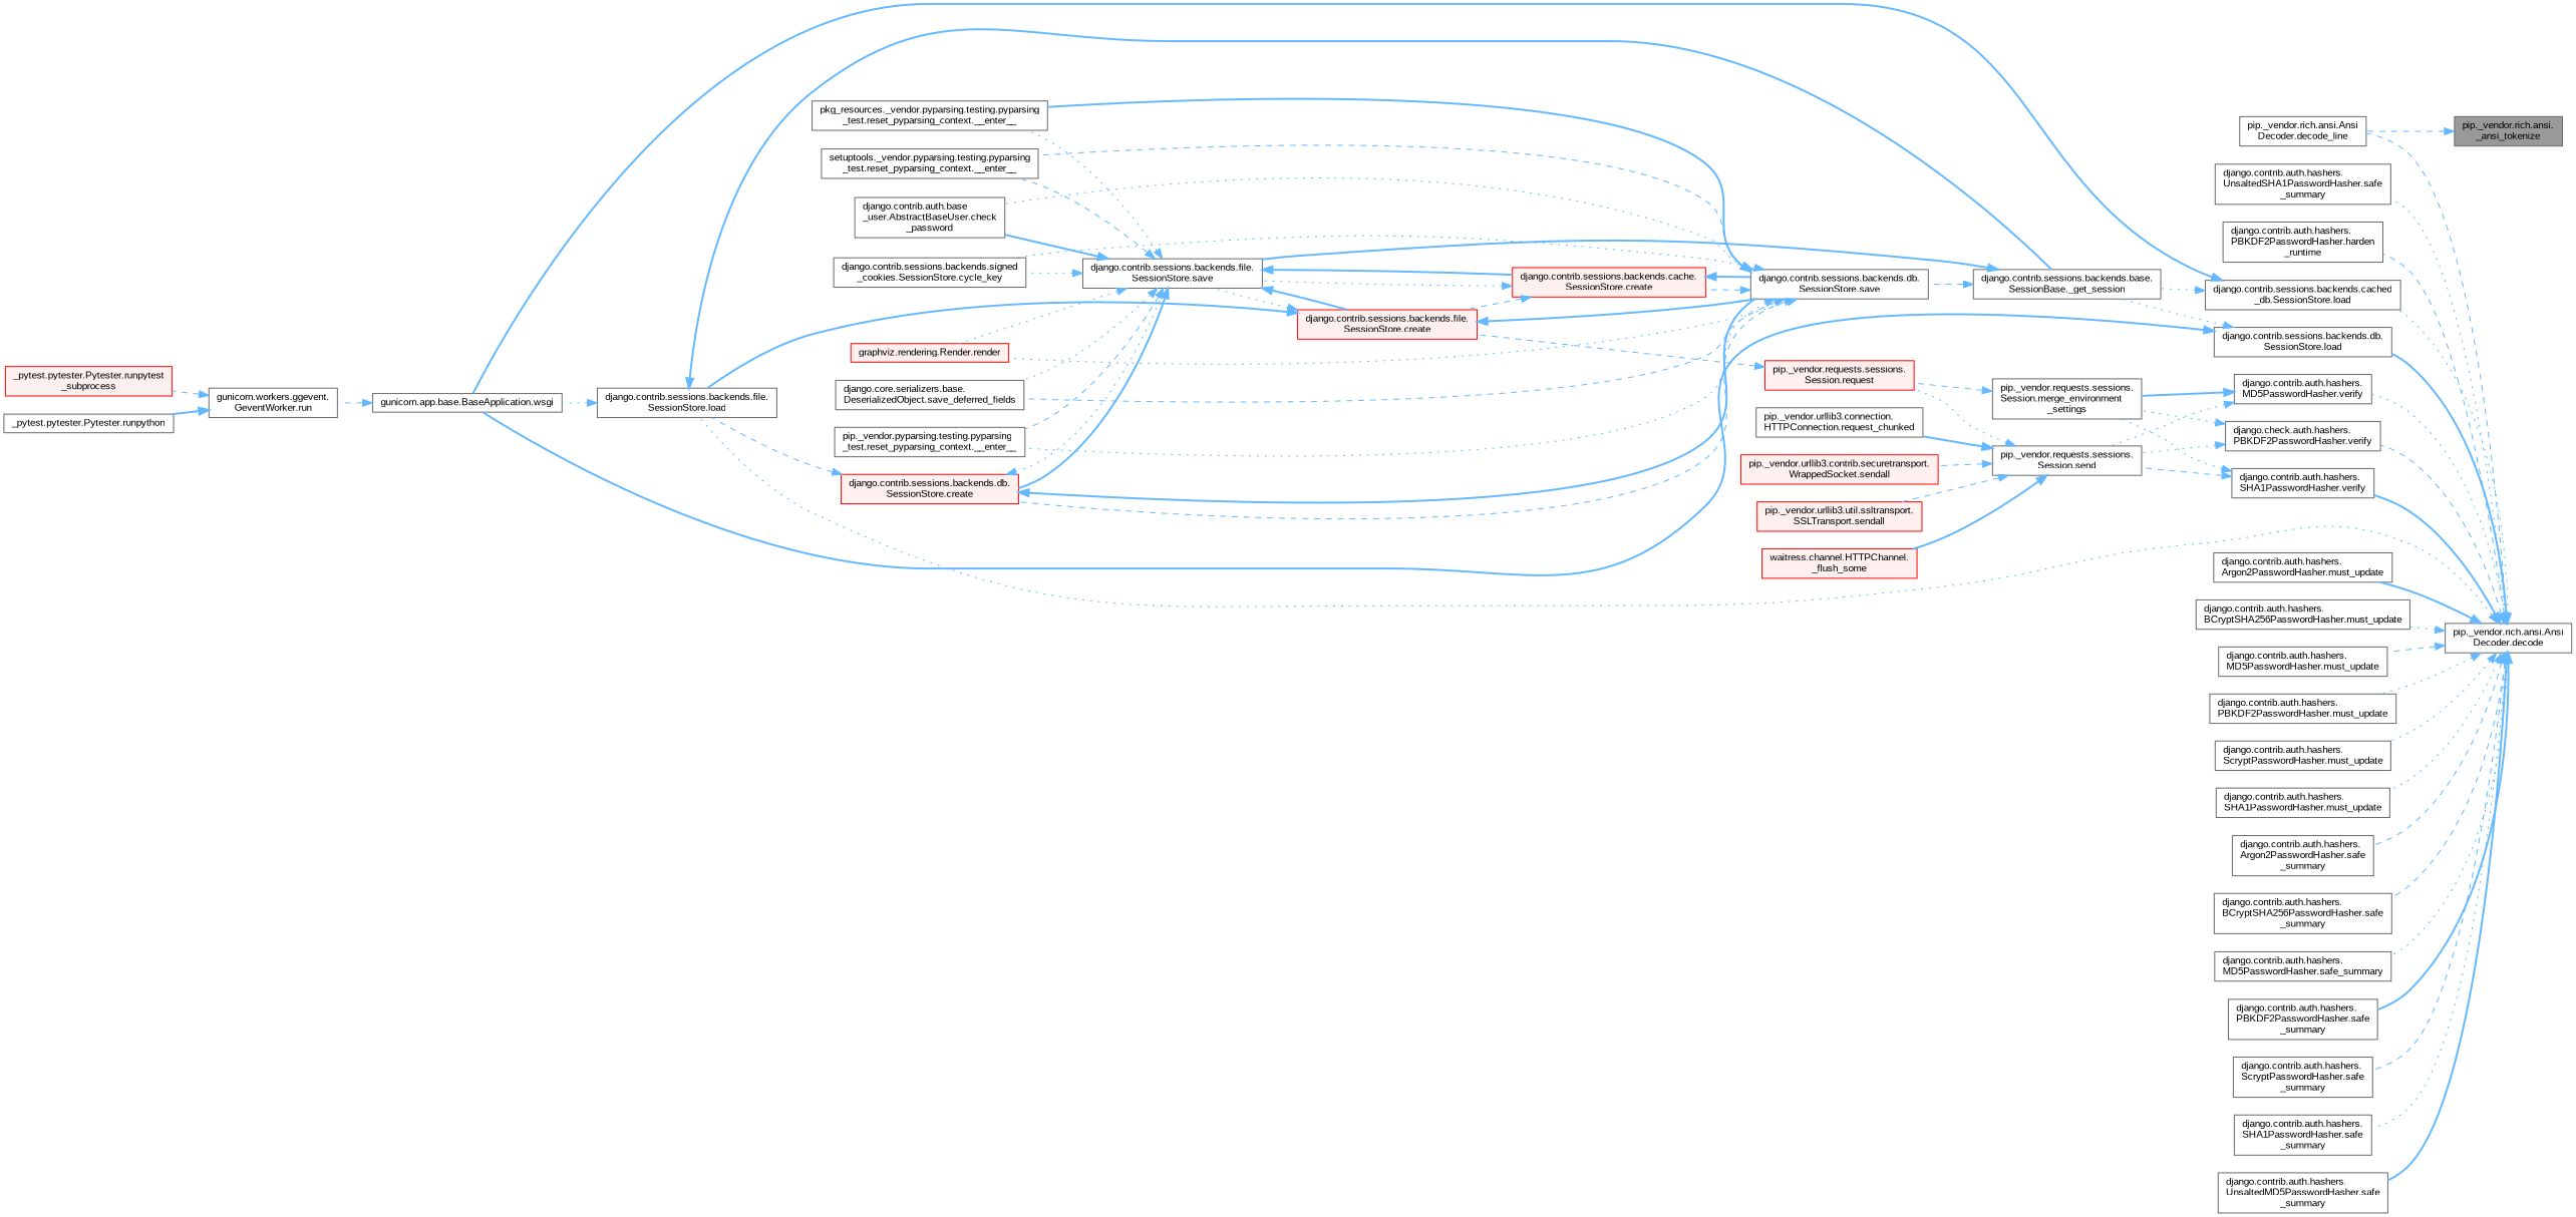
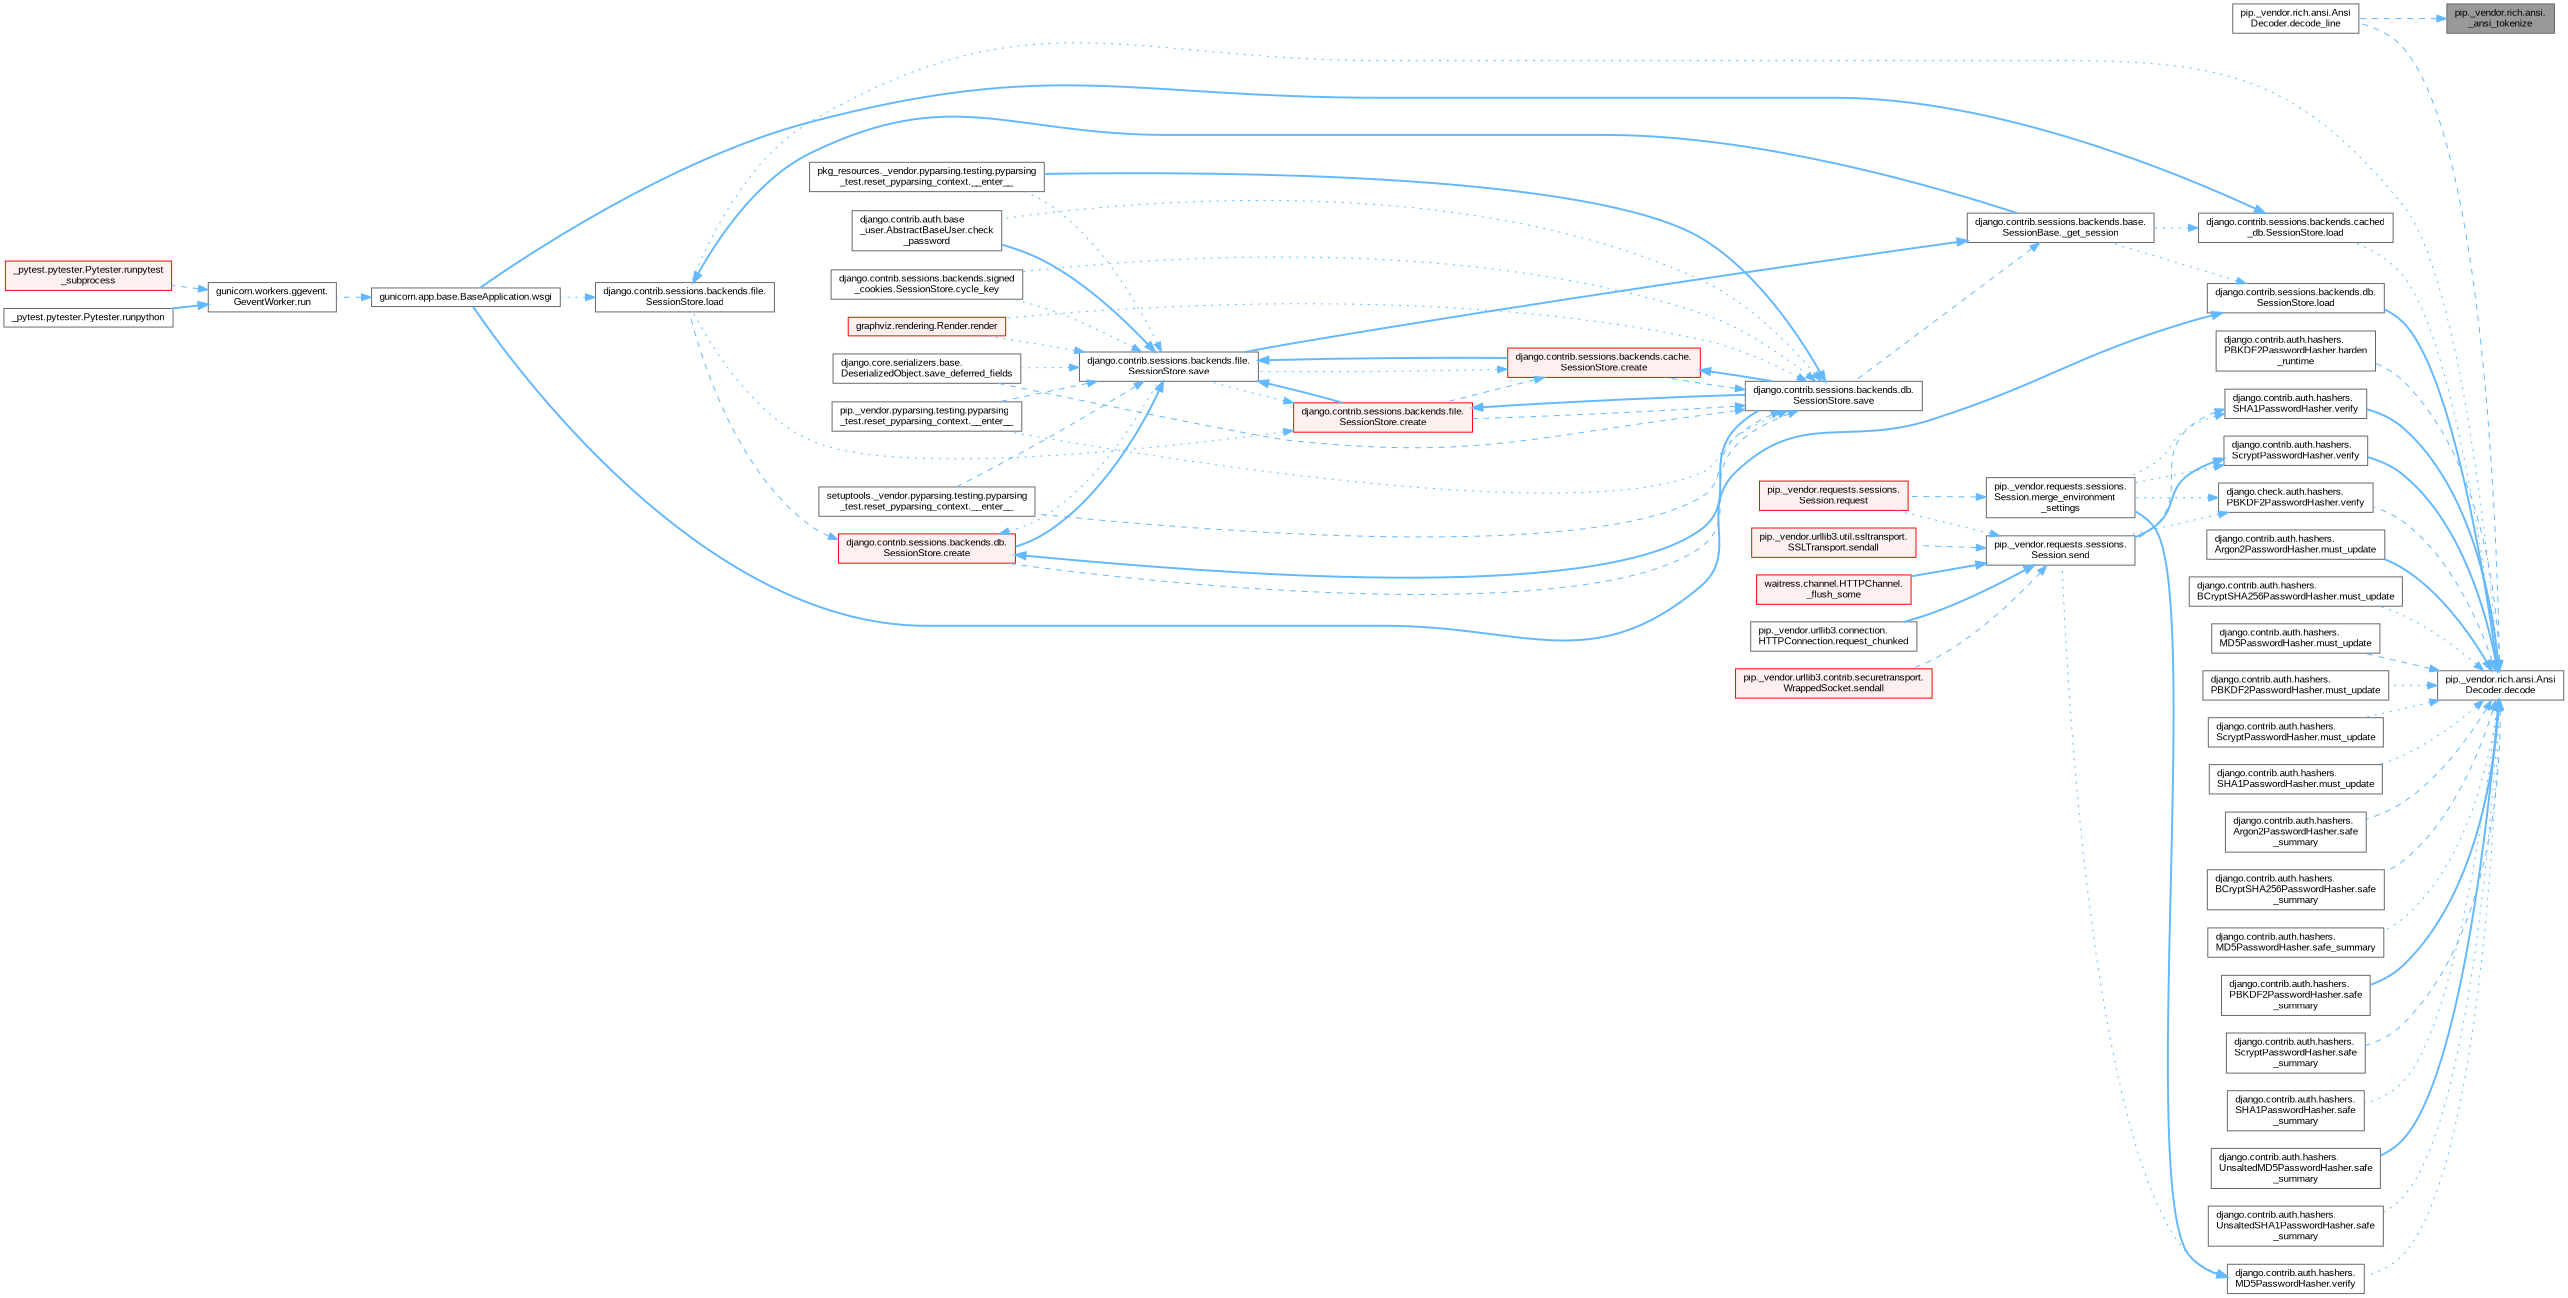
  digraph {
    fontname="Liberation Sans"
    rankdir=RL
    node [color=grey40 fillcolor=white fontname="Liberation Sans" fontsize=10 shape=box style=filled]
    edge [color=steelblue1 dir=back fontname="Liberation Sans" fontsize=10 labelfontname=Helvetica labelfontsize=10 style=dotted]
    n1 [color=gray40 fillcolor=grey60 fontcolor=black height=0.2 label="pip._vendor.rich.ansi.\l_ansi_tokenize" width=0.4]
    n2 [height=0.2 label="pip._vendor.rich.ansi.Ansi\lDecoder.decode_line" width=0.4]
    n3 [height=0.2 label="pip._vendor.rich.ansi.Ansi\lDecoder.decode" width=0.4]
    n4 [height=0.2 label="django.contrib.auth.hashers.\lPBKDF2PasswordHasher.harden\l_runtime" width=0.4]
    n5 [height=0.2 label="django.contrib.sessions.backends.cached\l_db.SessionStore.load" width=0.4]
    n6 [height=0.2 label="django.contrib.sessions.backends.file.\lSessionStore.load" width=0.4]
    n7 [height=0.2 label="django.contrib.sessions.backends.db.\lSessionStore.load" width=0.4]
    n8 [height=0.2 label="django.contrib.auth.hashers.\lArgon2PasswordHasher.must_update" width=0.4]
    n9 [height=0.2 label="django.contrib.auth.hashers.\lBCryptSHA256PasswordHasher.must_update" width=0.4]
    n10 [height=0.2 label="django.contrib.auth.hashers.\lMD5PasswordHasher.must_update" width=0.4]
    n11 [height=0.2 label="django.contrib.auth.hashers.\lPBKDF2PasswordHasher.must_update" width=0.4]
    n12 [height=0.2 label="django.contrib.auth.hashers.\lScryptPasswordHasher.must_update" width=0.4]
    n13 [height=0.2 label="django.contrib.auth.hashers.\lSHA1PasswordHasher.must_update" width=0.4]
    n14 [height=0.2 label="django.contrib.auth.hashers.\lArgon2PasswordHasher.safe\l_summary" width=0.4]
    n15 [height=0.2 label="django.contrib.auth.hashers.\lBCryptSHA256PasswordHasher.safe\l_summary" width=0.4]
    n16 [height=0.2 label="django.contrib.auth.hashers.\lMD5PasswordHasher.safe_summary" width=0.4]
    n17 [height=0.2 label="django.contrib.auth.hashers.\lPBKDF2PasswordHasher.safe\l_summary" width=0.4]
    n18 [height=0.2 label="django.contrib.auth.hashers.\lScryptPasswordHasher.safe\l_summary" width=0.4]
    n19 [height=0.2 label="django.contrib.auth.hashers.\lSHA1PasswordHasher.safe\l_summary" width=0.4]
    n20 [height=0.2 label="django.contrib.auth.hashers.\lUnsaltedMD5PasswordHasher.safe\l_summary" width=0.4]
    n21 [height=0.2 label="django.contrib.auth.hashers.\lUnsaltedSHA1PasswordHasher.safe\l_summary" width=0.4]
    n22 [height=0.2 label="django.contrib.auth.hashers.\lMD5PasswordHasher.verify" width=0.4]
    n23 [height=0.2 label="django.check.auth.hashers.\lPBKDF2PasswordHasher.verify" width=0.4]
+   n24 [height=0.2 label="django.contrib.auth.hashers.\lScryptPasswordHasher.verify" width=0.4]
    n25 [height=0.2 label="django.contrib.auth.hashers.\lSHA1PasswordHasher.verify" width=0.4]
    n26 [height=0.2 label="django.contrib.sessions.backends.base.\lSessionBase._get_session" width=0.4]
    n27 [height=0.2 label="gunicorn.app.base.BaseApplication.wsgi" width=0.4]
    n28 [height=0.2 label="pip._vendor.requests.sessions.\lSession.merge_environment\l_settings" width=0.4]
    n29 [height=0.2 label="pip._vendor.requests.sessions.\lSession.send" width=0.4]
    n30 [height=0.2 label="django.contrib.sessions.backends.db.\lSessionStore.save" width=0.4]
    n31 [height=0.2 label="django.contrib.sessions.backends.file.\lSessionStore.save" width=0.4]
    n32 [height=0.2 label="gunicorn.workers.ggevent.\lGeventWorker.run" width=0.4]
    n33 [height=0.2 label="pip._vendor.pyparsing.testing.pyparsing\l_test.reset_pyparsing_context.__enter__" width=0.4]
    n34 [height=0.2 label="pkg_resources._vendor.pyparsing.testing.pyparsing\l_test.reset_pyparsing_context.__enter__" width=0.4]
    n35 [height=0.2 label="setuptools._vendor.pyparsing.testing.pyparsing\l_test.reset_pyparsing_context.__enter__" width=0.4]
    n36 [height=0.2 label="django.contrib.auth.base\l_user.AbstractBaseUser.check\l_password" width=0.4]
    n37 [color=red fillcolor="#FFF0F0" height=0.2 label="django.contrib.sessions.backends.cache.\lSessionStore.create" width=0.4]
    n38 [color=red fillcolor="#FFF0F0" height=0.2 label="django.contrib.sessions.backends.db.\lSessionStore.create" width=0.4]
    n39 [color=red fillcolor="#FFF0F0" height=0.2 label="django.contrib.sessions.backends.file.\lSessionStore.create" width=0.4]
    n40 [height=0.2 label="django.contrib.sessions.backends.signed\l_cookies.SessionStore.cycle_key" width=0.4]
    n41 [color=red fillcolor="#FFF0F0" height=0.2 label="graphviz.rendering.Render.render" width=0.4]
    n42 [height=0.2 label="django.core.serializers.base.\lDeserializedObject.save_deferred_fields" width=0.4]
    n43 [color=red fillcolor="#FFF0F0" height=0.2 label="_pytest.pytester.Pytester.runpytest\l_subprocess" width=0.4]
    n44 [height=0.2 label="_pytest.pytester.Pytester.runpython" width=0.4]
    n45 [color=red fillcolor="#FFF0F0" height=0.2 label="pip._vendor.requests.sessions.\lSession.request" width=0.4]
    n46 [color=red fillcolor="#FFF0F0" height=0.2 label="waitress.channel.HTTPChannel.\l_flush_some" width=0.4]
    n47 [height=0.2 label="pip._vendor.urllib3.connection.\lHTTPConnection.request_chunked" width=0.4]
    n48 [color=red fillcolor="#FFF0F0" height=0.2 label="pip._vendor.urllib3.contrib.securetransport.\lWrappedSocket.sendall" width=0.4]
    n49 [color=red fillcolor="#FFF0F0" height=0.2 label="pip._vendor.urllib3.util.ssltransport.\lSSLTransport.sendall" width=0.4]
    n1 -> n2 [style=dashed]
    n3 -> n2 [style=dashed]
    n3 -> n4 [style=dashed]
    n3 -> n5
    n3 -> n6
    n3 -> n7 [style=bold]
    n3 -> n8 [style=bold]
    n3 -> n9
    n3 -> n10 [style=dashed]
    n3 -> n11
    n3 -> n12
    n3 -> n13
    n3 -> n14 [style=dashed]
    n3 -> n15 [style=dashed]
    n3 -> n16
    n3 -> n17 [style=bold]
    n3 -> n18 [style=dashed]
    n3 -> n19
    n3 -> n20 [style=bold]
    n3 -> n21
    n3 -> n22
    n3 -> n23 [style=dashed]
+   n3 -> n24 [style=bold]
    n3 -> n25 [style=bold]
    n5 -> n26
    n5 -> n27 [style=bold]
    n6 -> n26 [style=bold]
    n6 -> n27
    n7 -> n26
    n7 -> n27 [style=bold]
    n22 -> n28 [style=bold]
    n22 -> n29
    n23 -> n28
    n23 -> n29
+   n24 -> n28
+   n24 -> n29 [style=bold]
    n25 -> n28
    n25 -> n29 [style=dashed]
    n26 -> n30 [style=dashed]
    n26 -> n31 [style=bold]
    n27 -> n32 [style=dashed]
    n28 -> n45 [style=dashed]
    n29 -> n45
    n29 -> n46 [style=bold]
    n29 -> n47 [style=bold]
    n29 -> n48 [style=dashed]
    n29 -> n49 [style=dashed]
    n30 -> n33
    n30 -> n34 [style=bold]
    n30 -> n35 [style=dashed]
    n30 -> n36
    n30 -> n37 [style=dashed]
    n30 -> n38 [style=dashed]
-   n45 -> n39 [style=dashed]
+   n30 -> n39 [style=dashed]
    n30 -> n40
    n30 -> n41
    n30 -> n42 [style=dashed]
    n31 -> n33 [style=dashed]
    n31 -> n34
    n31 -> n35 [style=dashed]
    n31 -> n36 [style=bold]
    n31 -> n37 [style=bold]
    n31 -> n38 [style=bold]
    n31 -> n39 [style=bold]
    n31 -> n40
    n31 -> n41
    n31 -> n42
    n32 -> n43 [style=dashed]
    n32 -> n44 [style=bold]
    n37 -> n30 [style=bold]
    n37 -> n31
    n37 -> n39 [style=dashed]
    n38 -> n6 [style=dashed]
    n38 -> n30 [style=bold]
    n38 -> n31
-   n39 -> n6 [style=bold]
+   n39 -> n6
    n39 -> n30 [style=bold]
    n39 -> n31
  }
